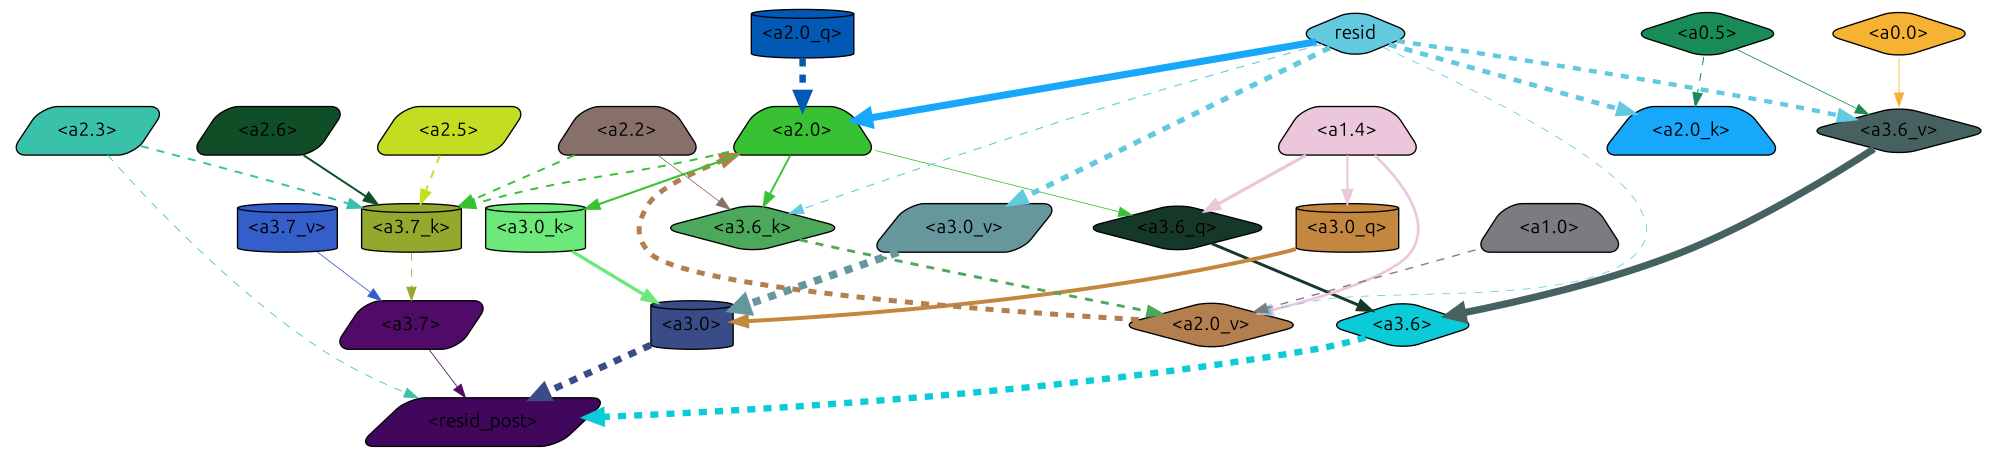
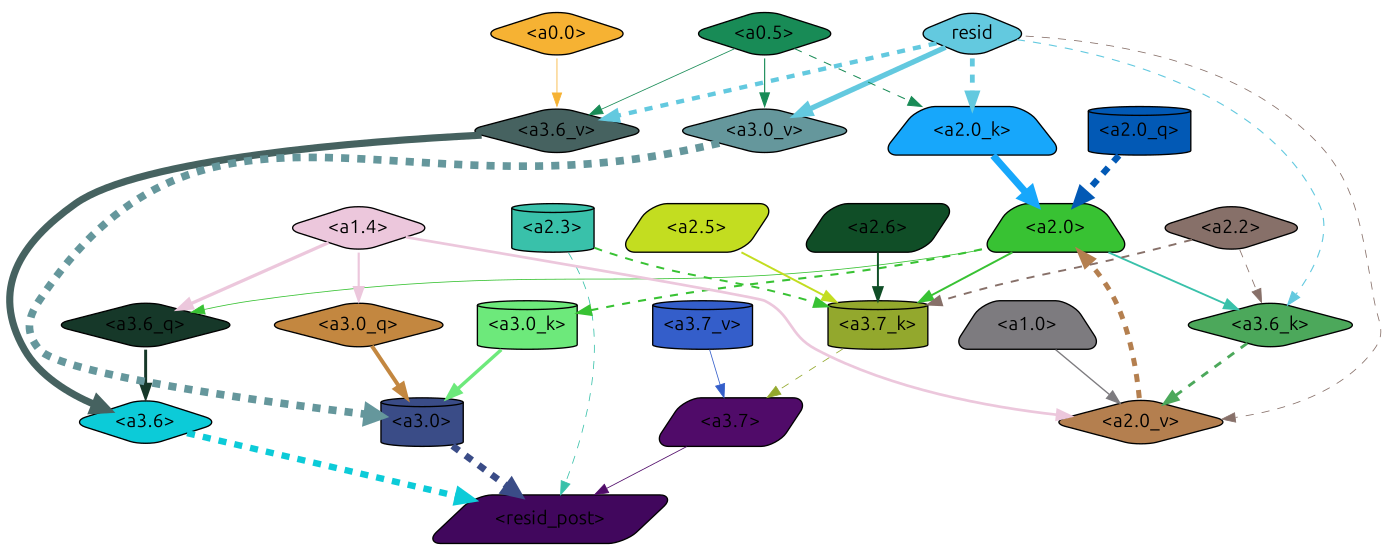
  strict digraph {
    fontname=Ubuntu
    splines=true
    node [color=black fontname=Ubuntu shape=diamond style="filled, rounded"]
    edge [color="#63c9df" fontname=Ubuntu penwidth=0.6 style=bold]
    "<a3.7>" [fillcolor="#500b69" shape=parallelogram]
    "<resid_post>" [fillcolor="#41075d" shape=parallelogram]
    "<a3.6>" [fillcolor="#0ccbd8"]
    "<a3.0>" [fillcolor="#3a4c87" shape=cylinder]
-   "<a2.3>" [fillcolor="#39c1aa" shape=parallelogram]
+   "<a2.3>" [fillcolor="#39c1aa" shape=cylinder]
    "<a3.7_k>" [fillcolor="#93a82d" shape=cylinder]
    "<a3.6_q>" [fillcolor="#163829"]
-   "<a3.0_q>" [fillcolor="#c38740" shape=cylinder]
+   "<a3.0_q>" [fillcolor="#c38740"]
    "<a3.6_k>" [fillcolor="#4ca85b"]
    "<a2.0_v>" [fillcolor="#b47f4f"]
    "<a3.0_k>" [fillcolor="#6de97b" shape=cylinder]
    "<a3.7_v>" [fillcolor="#345eca" shape=cylinder]
    "<a3.6_v>" [fillcolor="#466260"]
-   "<a3.0_v>" [fillcolor="#65979c" shape=parallelogram]
+   "<a3.0_v>" [fillcolor="#65979c"]
    "<a2.0>" [fillcolor="#38c233" shape=trapezium]
-   "<a1.4>" [fillcolor="#ecc7dc" shape=trapezium]
+   "<a1.4>" [fillcolor="#ecc7dc"]
    "<a2.6>" [fillcolor="#104e27" shape=parallelogram]
    "<a2.5>" [fillcolor="#c3dd20" shape=parallelogram]
-   "<a2.2>" [fillcolor="#877069" shape=trapezium]
+   "<a2.2>" [fillcolor="#877069"]
    n20 [fillcolor="#63c9df" label=resid]
    "<a2.0_k>" [fillcolor="#17a7fb" shape=trapezium]
    "<a0.5>" [fillcolor="#188b56"]
    "<a0.0>" [fillcolor="#f6b233"]
    "<a2.0_q>" [fillcolor="#0259b5" shape=cylinder]
    "<a1.0>" [fillcolor="#7d7b7f" shape=trapezium]
    "<a3.7>" -> "<resid_post>" [color="#500b69"]
    "<a3.6>" -> "<resid_post>" [color="#0ccbd8" penwidth=4.749041676521301 style=dashed]
    "<a3.0>" -> "<resid_post>" [color="#3a4c87" penwidth=5.004215121269226 style=dashed]
    "<a2.3>" -> "<resid_post>" [color="#39c1aa" style=dashed]
-   "<a2.3>" -> "<a3.7_k>" [color="#39c1aa" penwidth=1.4559586644172668 style=dashed]
+   "<a2.3>" -> "<a3.7_k>" [color="#38c233" penwidth=1.4559586644172668 style=dashed]
    "<a3.7_k>" -> "<a3.7>" [color="#93a82d" style=dashed]
    "<a3.6_q>" -> "<a3.6>" [color="#163829" penwidth=2.199681341648102]
    "<a3.0_q>" -> "<a3.0>" [color="#c38740" penwidth=2.9459195733070374]
    "<a3.6_k>" -> "<a2.0_v>" [color="#4ca85b" penwidth=2.13908451795578 style=dashed]
    "<a2.0_v>" -> "<a2.0>" [color="#b47f4f" penwidth=3.7105380296707153 style=dashed]
    "<a3.0_k>" -> "<a3.0>" [color="#6de97b" penwidth=2.520303964614868]
    "<a3.7_v>" -> "<a3.7>" [color="#345eca"]
    "<a3.6_v>" -> "<a3.6>" [color="#466260" penwidth=5.297133803367615]
    "<a3.0_v>" -> "<a3.0>" [color="#65979c" penwidth=5.680712580680847 style=dashed]
-   "<a2.0>" -> "<a3.7_k>" [color="#38c233" penwidth=1.4582423567771912 style=dashed]
+   "<a2.0>" -> "<a3.7_k>" [color="#38c233" penwidth=1.4582423567771912]
    "<a2.0>" -> "<a3.6_q>" [color="#38c233"]
-   "<a2.0>" -> "<a3.6_k>" [color="#38c233" penwidth=1.3792681694030762]
-   "<a2.0>" -> "<a3.0_k>" [color="#38c233" penwidth=1.5433646440505981]
+   "<a2.0>" -> "<a3.6_k>" [color="#39c1aa" penwidth=1.3792681694030762]
+   "<a2.0>" -> "<a3.0_k>" [color="#38c233" penwidth=1.5433646440505981 style=dashed]
    "<a1.4>" -> "<a3.6_q>" [color="#ecc7dc" penwidth=2.419991135597229 style=""]
    "<a1.4>" -> "<a3.0_q>" [color="#ecc7dc" penwidth=1.6166993975639343 style=""]
    "<a1.4>" -> "<a2.0_v>" [color="#ecc7dc" penwidth=2.0025704503059387 style=""]
    "<a2.6>" -> "<a3.7_k>" [color="#104e27" penwidth=1.468173325061798]
-   "<a2.5>" -> "<a3.7_k>" [color="#c3dd20" penwidth=1.457568109035492 style=dashed]
-   "<a2.2>" -> "<a3.7_k>" [color="#38c233" penwidth=1.4199435114860535 style=dashed]
-   "<a2.2>" -> "<a3.6_k>" [color="#877069"]
+   "<a2.5>" -> "<a3.7_k>" [color="#c3dd20" penwidth=1.457568109035492]
+   "<a2.2>" -> "<a3.7_k>" [color="#877069" penwidth=1.4199435114860535 style=dashed]
+   "<a2.2>" -> "<a3.6_k>" [color="#877069" style=dashed]
    n20 -> "<a3.6_k>" [penwidth=0.8273519277572632 style=dashed]
-   n20 -> "<a2.0_v>" [style=dashed]
+   n20 -> "<a2.0_v>" [color="#877069" style=dashed]
    n20 -> "<a3.6_v>" [penwidth=3.2414157912135124 style=dashed]
-   n20 -> "<a3.0_v>" [penwidth=3.929257571697235 style=dashed]
+   n20 -> "<a3.0_v>" [penwidth=3.929257571697235]
    n20 -> "<a2.0_k>" [penwidth=3.5506991147994995 style=dashed]
-   n20 -> "<a2.0>" [color="#17a7fb" penwidth=5.262323796749115]
+   "<a2.0_k>" -> "<a2.0>" [color="#17a7fb" penwidth=5.262323796749115]
    "<a0.5>" -> "<a3.6_v>" [color="#188b56"]
+   "<a0.5>" -> "<a3.0_v>" [color="#188b56" penwidth=0.8535017371177673]
    "<a0.5>" -> "<a2.0_k>" [color="#188b56" penwidth=0.7573999166488647 style=dashed]
    "<a0.0>" -> "<a3.6_v>" [color="#f6b233"]
    "<a2.0_q>" -> "<a2.0>" [color="#0259b5" penwidth=4.792815744876862 style=dashed]
-   "<a1.0>" -> "<a2.0_v>" [color="#7d7b7f" penwidth=1.0112443566322327 style=dashed]
+   "<a1.0>" -> "<a2.0_v>" [color="#7d7b7f" penwidth=1.0112443566322327]
  }
